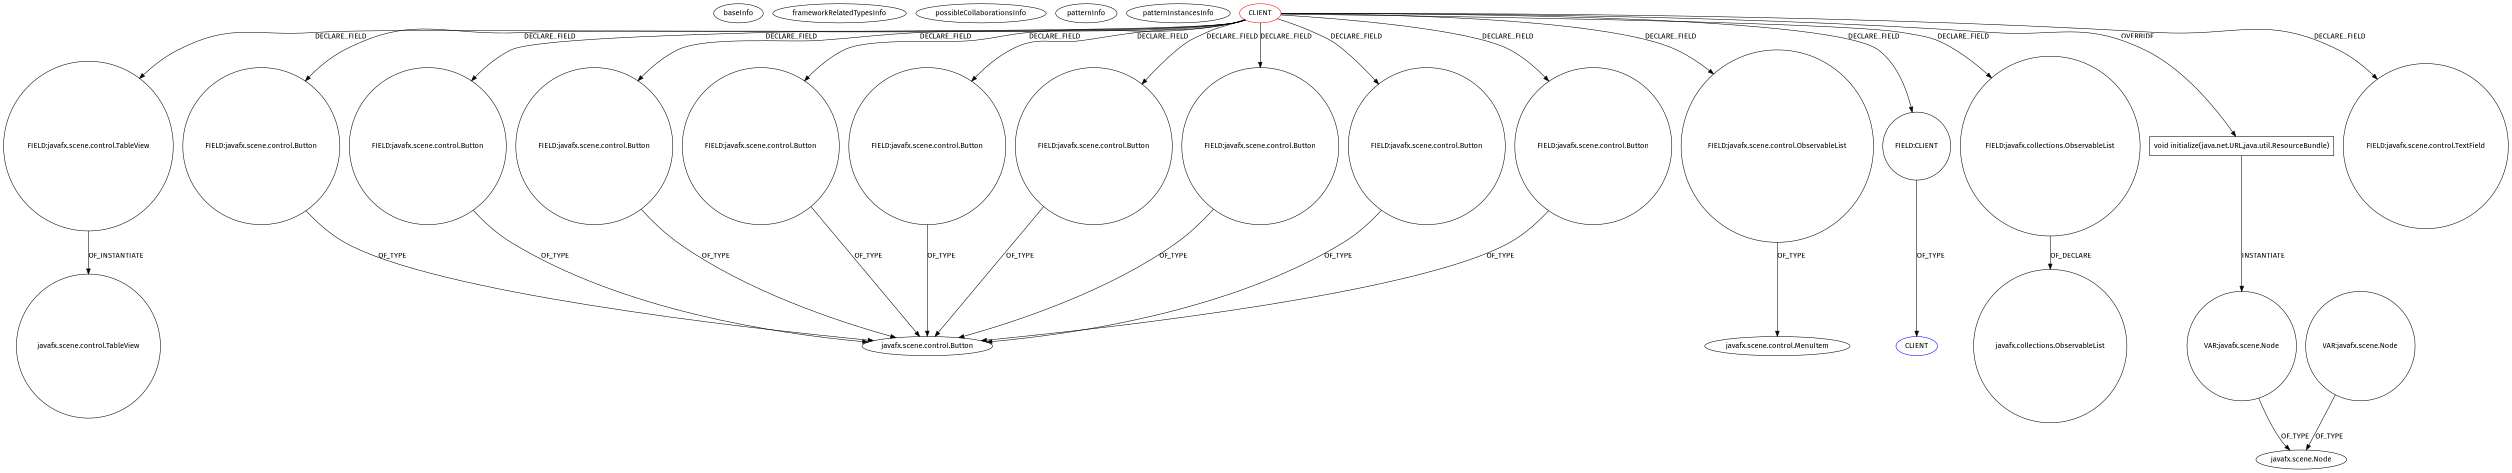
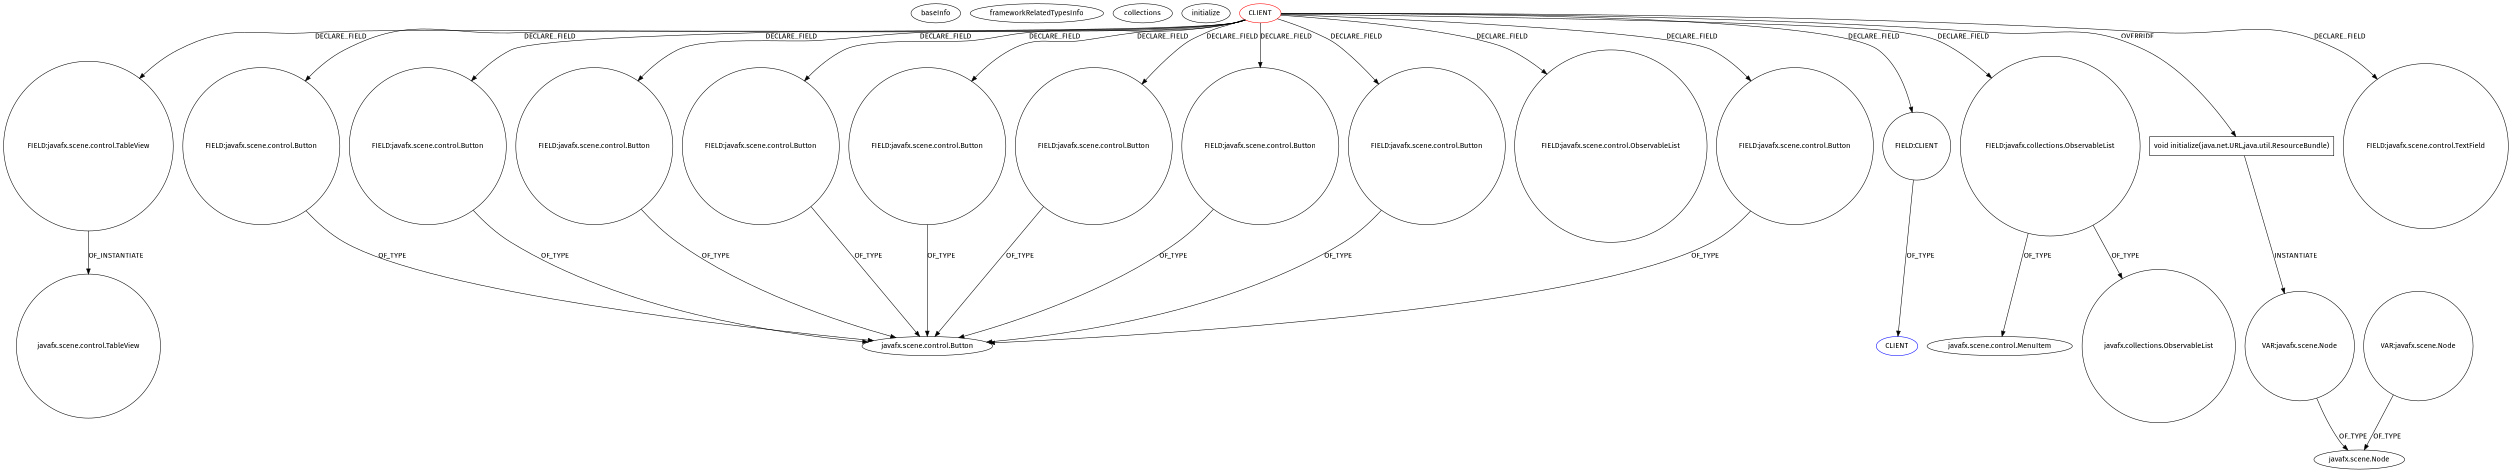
  digraph {
    fontname="Fira Sans"
    node [fontname="Fira Sans" isFrameworkType=false shape=circle vertexType=FIELD_DECLARATION]
    edge [fontname="Fira Sans"]
    baseInfo [category=pattern graphId=990 isAnonymous=false possibleRelation=false isFrameworkType="" shape="" vertexType=""]
    frameworkRelatedTypesInfo [isFrameworkType="" shape="" vertexType=""]
-   possibleCollaborationsInfo [isFrameworkType="" shape="" vertexType=""]
-   patternInfo [frequency=2.0 patternRootClient=0 isFrameworkType="" shape="" vertexType=""]
-   patternInstancesInfo [0="hock323-eventManager~/hock323-eventManager/EventManager-master/src/eventManager/controller/pokerTournament/TournamentController.java~TournamentController~3009" 1="bianconejo-CEFX~/bianconejo-CEFX/CEFX-master/src/cefx/CEPrincipalController.java~CEPrincipalController~2114" isFrameworkType="" shape="" vertexType=""]
+   patternInfo [frequency=2.0 patternRootClient=0 label=collections isFrameworkType="" shape="" vertexType=""]
+   patternInstancesInfo [0="hock323-eventManager~/hock323-eventManager/EventManager-master/src/eventManager/controller/pokerTournament/TournamentController.java~TournamentController~3009" 1="bianconejo-CEFX~/bianconejo-CEFX/CEFX-master/src/cefx/CEPrincipalController.java~CEPrincipalController~2114" label=initialize isFrameworkType="" shape="" vertexType=""]
    n6 [label="FIELD:javafx.scene.control.TableView"]
    n7 [label="javafx.scene.control.TableView" vertexType=FRAMEWORK_CLASS_TYPE]
    n8 [color=red label=CLIENT vertexType=ROOT_CLIENT_CLASS_DECLARATION shape=""]
    n9 [label="FIELD:javafx.scene.control.Button"]
    n10 [label="FIELD:javafx.scene.control.Button"]
    n11 [label="FIELD:javafx.scene.control.Button"]
    n12 [label="FIELD:javafx.scene.control.Button"]
    n13 [label="FIELD:javafx.scene.control.Button"]
    n14 [label="FIELD:javafx.scene.control.Button"]
    n15 [label="FIELD:javafx.scene.control.Button"]
    n16 [label="FIELD:javafx.scene.control.Button"]
    n17 [label="FIELD:javafx.scene.control.ObservableList"]
    n18 [label="FIELD:javafx.scene.control.Button"]
    n19 [label="FIELD:CLIENT"]
    n20 [label="FIELD:javafx.collections.ObservableList"]
    n21 [label="void initialize(java.net.URL,java.util.ResourceBundle)" shape=box vertexType=OVERRIDING_METHOD_DECLARATION]
    n22 [label="FIELD:javafx.scene.control.TextField"]
    n23 [label="javafx.scene.control.Button" vertexType=FRAMEWORK_CLASS_TYPE shape=""]
    n24 [label="javafx.scene.control.MenuItem" vertexType=FRAMEWORK_CLASS_TYPE shape=""]
    n25 [color=blue label=CLIENT vertexType=REFERENCE_CLIENT_CLASS_DECLARATION shape=""]
    n26 [label="javafx.collections.ObservableList" vertexType=FRAMEWORK_INTERFACE_TYPE]
    n27 [label="VAR:javafx.scene.Node" vertexType=VARIABLE_EXPRESION]
    n28 [label="javafx.scene.Node" vertexType=FRAMEWORK_CLASS_TYPE shape=""]
    n29 [label="VAR:javafx.scene.Node" vertexType=VARIABLE_EXPRESION]
    n6 -> n7 [label=OF_INSTANTIATE]
    n8 -> n6 [label=DECLARE_FIELD]
    n8 -> n9 [label=DECLARE_FIELD]
    n8 -> n10 [label=DECLARE_FIELD]
    n8 -> n11 [label=DECLARE_FIELD]
    n8 -> n12 [label=DECLARE_FIELD]
    n8 -> n13 [label=DECLARE_FIELD]
    n8 -> n14 [label=DECLARE_FIELD]
    n8 -> n15 [label=DECLARE_FIELD]
    n8 -> n16 [label=DECLARE_FIELD]
    n8 -> n17 [label=DECLARE_FIELD]
    n8 -> n18 [label=DECLARE_FIELD]
    n8 -> n19 [label=DECLARE_FIELD]
    n8 -> n20 [label=DECLARE_FIELD]
    n8 -> n21 [label=OVERRIDE]
    n8 -> n22 [label=DECLARE_FIELD]
    n9 -> n23 [label=OF_TYPE]
    n10 -> n23 [label=OF_TYPE]
    n11 -> n23 [label=OF_TYPE]
    n12 -> n23 [label=OF_TYPE]
    n13 -> n23 [label=OF_TYPE]
    n14 -> n23 [label=OF_TYPE]
    n15 -> n23 [label=OF_TYPE]
    n16 -> n23 [label=OF_TYPE]
-   n17 -> n24 [label=OF_TYPE]
+   n20 -> n24 [label=OF_TYPE]
    n18 -> n23 [label=OF_TYPE]
    n19 -> n25 [label=OF_TYPE]
-   n20 -> n26 [label=OF_DECLARE]
+   n20 -> n26 [label=OF_TYPE]
    n21 -> n27 [label=INSTANTIATE]
    n27 -> n28 [label=OF_TYPE]
    n29 -> n28 [label=OF_TYPE]
  }
